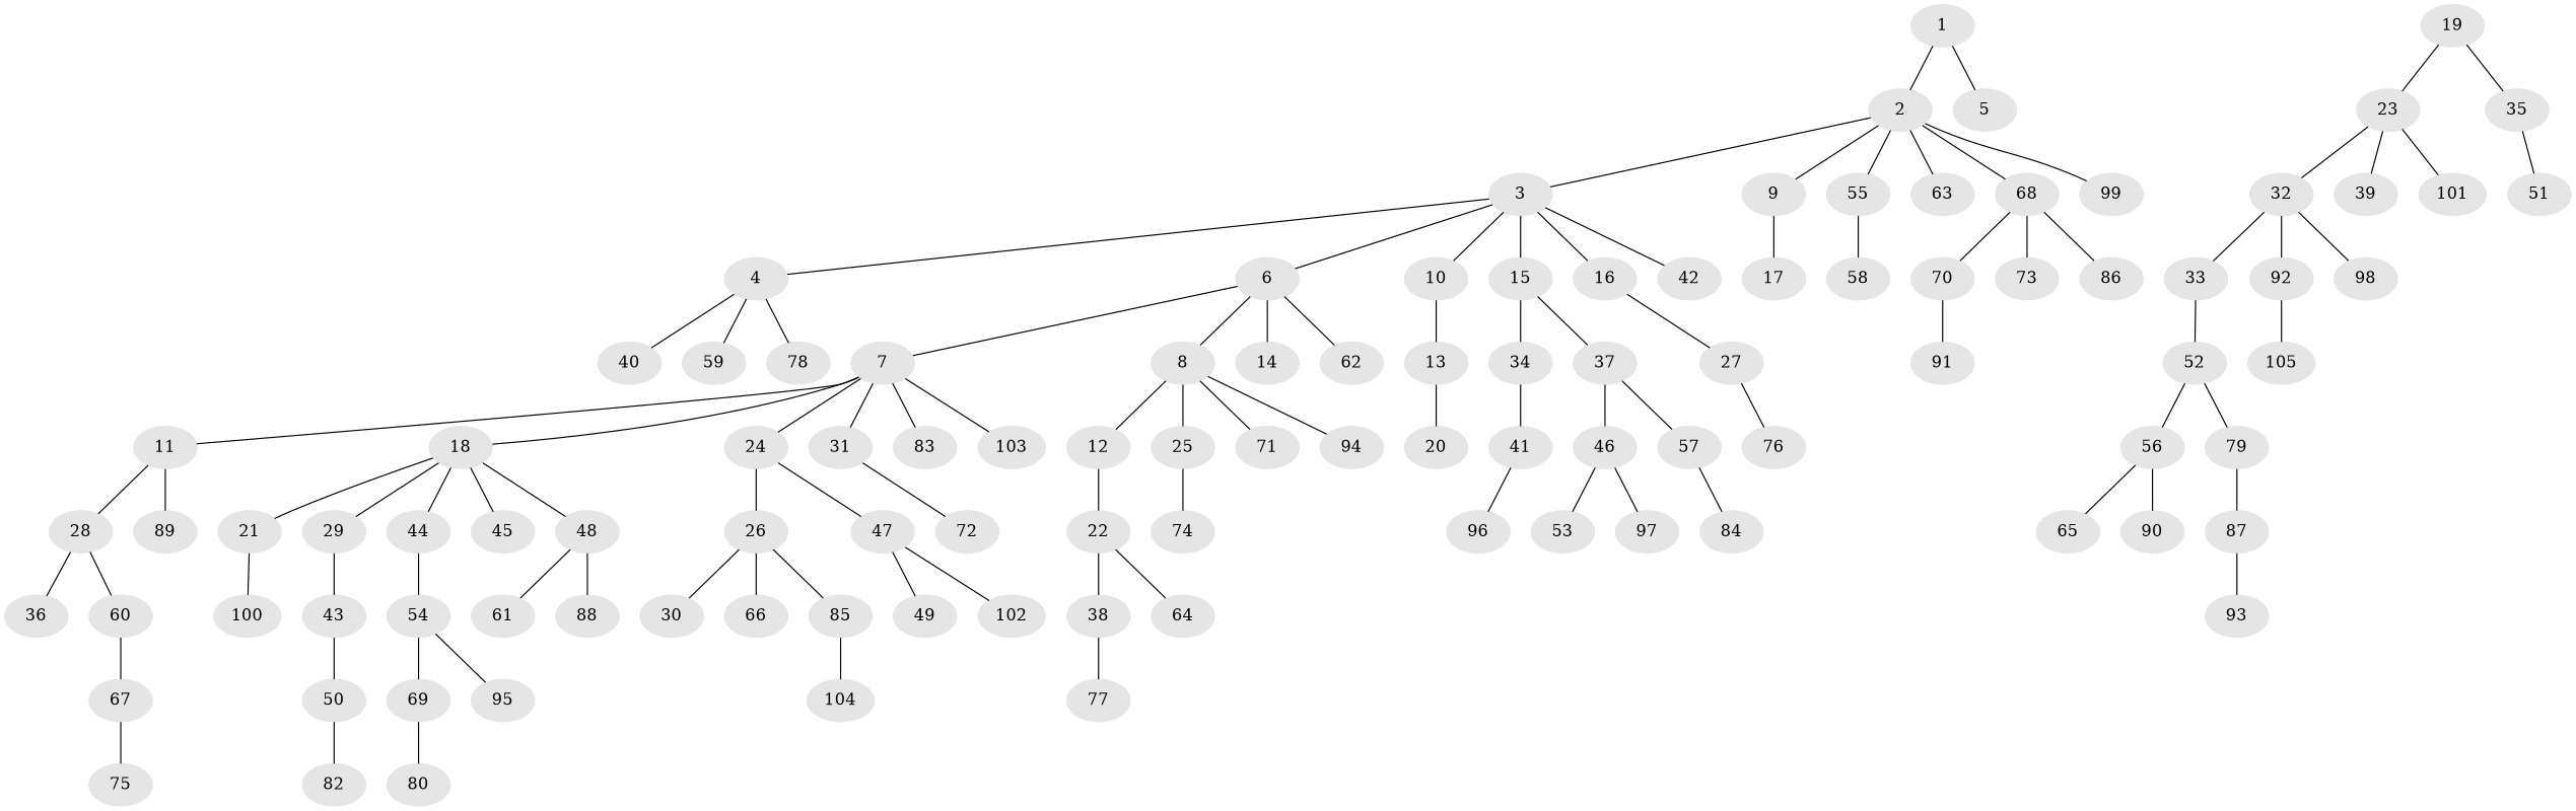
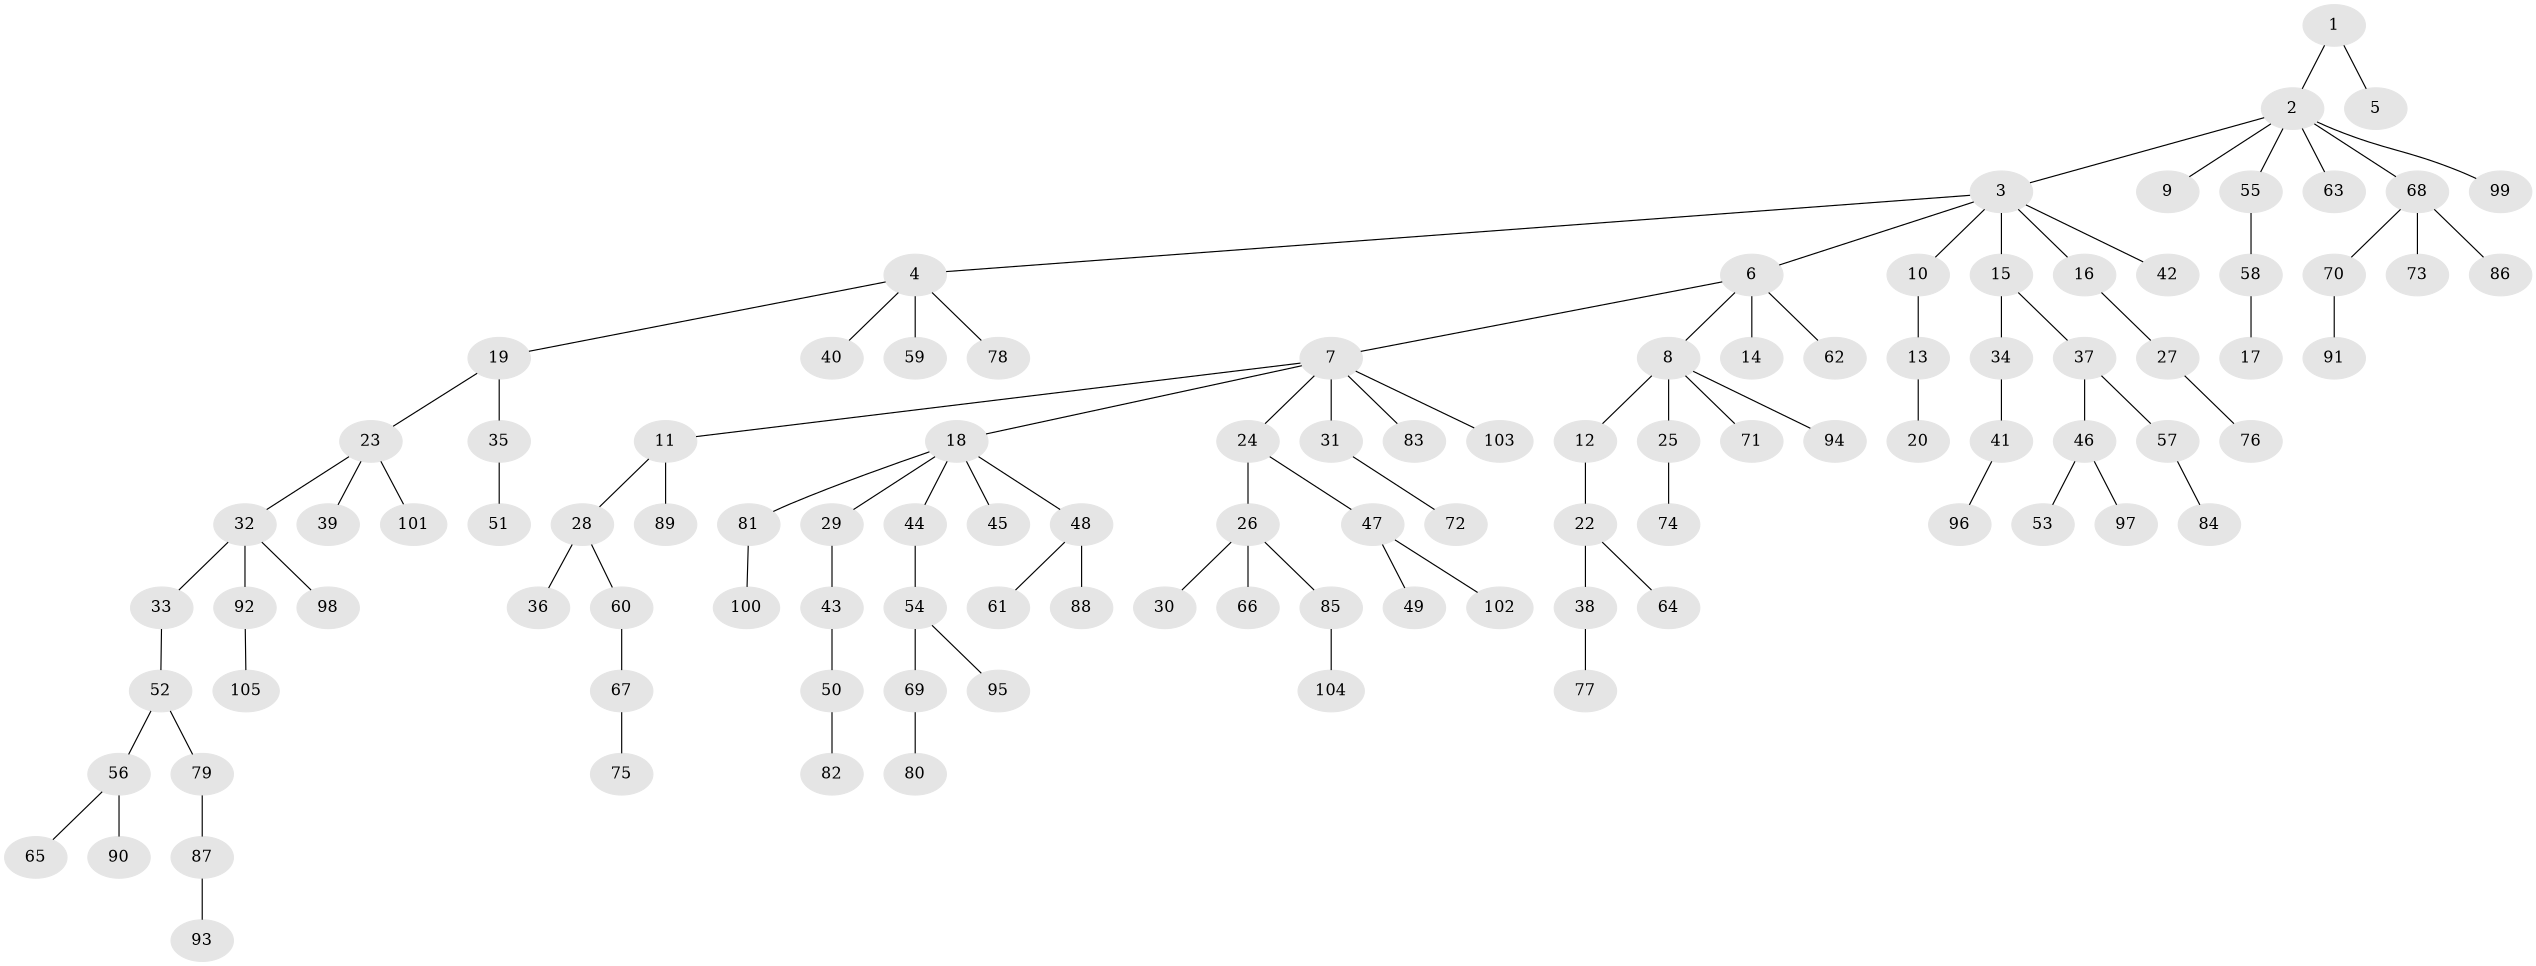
  graph {
    node [color=gray90 style=filled]
    1
    2
    5
    3
    9
    55
    63
    68
    99
    4
    6
    10
    15
    16
    42
    17
    58
    70
    73
    86
    19
    40
    59
    78
    7
    8
    14
    62
    13
    34
    37
    27
    23
    35
    11
    18
    24
    31
    83
    103
    12
    25
    71
    94
    28
    89
-   21
+   21 [label=81]
    29
    44
    45
    48
    26
    47
    72
    22
    74
    20
    36
    60
    38
    64
    41
    46
    57
    76
    100
    43
    54
    61
    88
    32
    39
    101
    51
    77
    33
    92
    98
    30
    66
    85
    49
    102
    104
    67
    50
    52
    105
    56
    79
    96
    53
    97
    84
    82
    69
    95
    65
    90
    87
    80
    75
    91
    93
    1 -- 2
    1 -- 5
    2 -- 3
    2 -- 9
    2 -- 55
    2 -- 63
    2 -- 68
    2 -- 99
    3 -- 4
    3 -- 6
    3 -- 10
    3 -- 15
    3 -- 16
    3 -- 42
-   9 -- 17
+   58 -- 17
    55 -- 58
    68 -- 70
    68 -- 73
    68 -- 86
+   4 -- 19
    4 -- 40
    4 -- 59
    4 -- 78
    6 -- 7
    6 -- 8
    6 -- 14
    6 -- 62
    10 -- 13
    15 -- 34
    15 -- 37
    16 -- 27
    70 -- 91
    19 -- 23
    19 -- 35
    7 -- 11
    7 -- 18
    7 -- 24
    7 -- 31
    7 -- 83
    7 -- 103
    8 -- 12
    8 -- 25
    8 -- 71
    8 -- 94
    13 -- 20
    34 -- 41
    37 -- 46
    37 -- 57
    27 -- 76
    23 -- 32
    23 -- 39
    23 -- 101
    35 -- 51
    11 -- 28
    11 -- 89
    18 -- 21
    18 -- 29
    18 -- 44
    18 -- 45
    18 -- 48
    24 -- 26
    24 -- 47
    31 -- 72
    12 -- 22
    25 -- 74
    28 -- 36
    28 -- 60
    21 -- 100
    29 -- 43
    44 -- 54
    48 -- 61
    48 -- 88
    26 -- 30
    26 -- 66
    26 -- 85
    47 -- 49
    47 -- 102
    22 -- 38
    22 -- 64
    60 -- 67
    38 -- 77
    41 -- 96
    46 -- 53
    46 -- 97
    57 -- 84
    43 -- 50
    54 -- 69
    54 -- 95
    32 -- 33
    32 -- 92
    32 -- 98
    33 -- 52
    92 -- 105
    85 -- 104
    67 -- 75
    50 -- 82
    52 -- 56
    52 -- 79
    56 -- 65
    56 -- 90
    79 -- 87
    69 -- 80
    87 -- 93
  }
